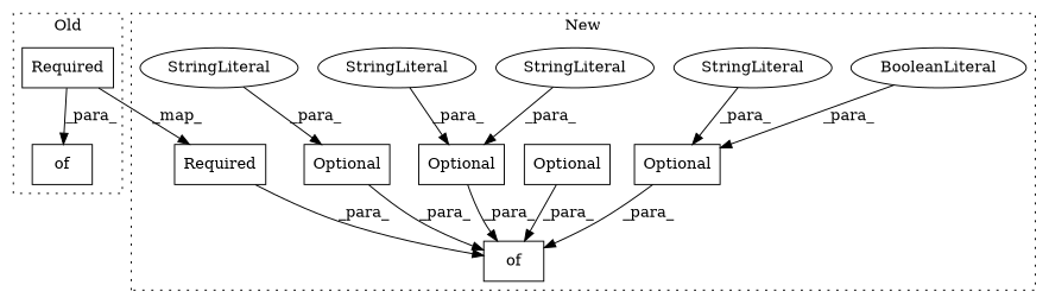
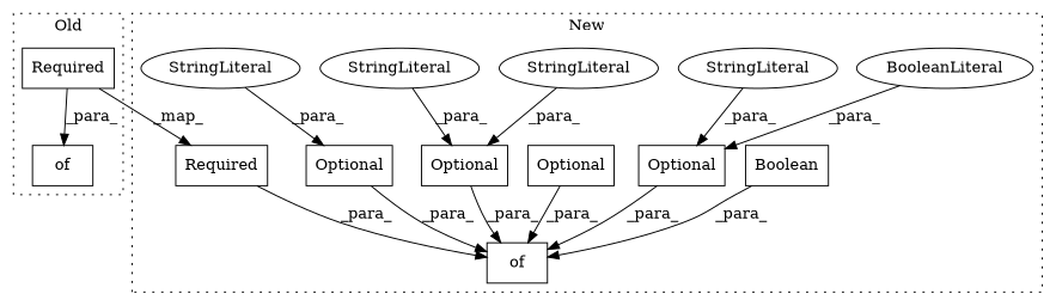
  digraph {
    node [a=32 l="9,1" shape=box]
    n1 [l="3,1" label=of s="4343,4405"]
    n2 [label=Required s="4346,4361"]
+   n3 [l=9 label=Boolean s=5013]
    n4 [l="3,1" label=of s="4863,5058"]
    n5 [label=Optional s="4984,5011"]
    n6 [a=9 l=5 label=BooleanLiteral s=5006 shape=ellipse]
    n7 [label=Optional s="5023,5050"]
    n8 [a=45 l=12 label=StringLiteral s=4993 shape=ellipse]
    n9 [label=Optional s="4890,4908"]
    n10 [a=45 l=15 label=StringLiteral s=5032 shape=ellipse]
    n11 [label=Optional s="4917,4939"]
    n12 [a=45 l=2 label=StringLiteral s=5048 shape=ellipse]
    n13 [a=45 l=10 label=StringLiteral s=4926 shape=ellipse]
    n14 [label=Required s="4866,4881"]
    subgraph cluster_1 {
      label=Old
      style=dotted
      n1
      n2
    }
    subgraph cluster_2 {
      label=New
      style=dotted
+     n3
      n4
      n5
      n6
      n7
      n8
      n9
      n10
      n11
      n12
      n13
      n14
    }
    n2 -> n1 [label=_para_]
    n2 -> n14 [label=_map_]
+   n3 -> n4 [label=_para_]
    n5 -> n4 [label=_para_]
    n6 -> n5 [label=_para_]
    n7 -> n4 [label=_para_]
    n8 -> n5 [label=_para_]
    n9 -> n4 [label=_para_]
    n10 -> n7 [label=_para_]
    n11 -> n4 [label=_para_]
    n12 -> n7 [label=_para_]
    n13 -> n11 [label=_para_]
    n14 -> n4 [label=_para_]
  }
